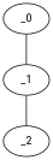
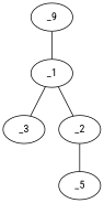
  graph {
    fontname="Roboto Condensed"
    node [fontname="Roboto Condensed"]
    edge [fontname="Roboto Condensed"]
-   _0 [x=0.668512 y=3.05804]
+   _0 [x=0.668512 y=3.05804 label=_9]
    _1 [x=1.51 y=2.01]
+   _3 [x=1.99433 y=2.90972]
    _2 [x=1.49 y=0.51]
+   _5 [x=0.790139 y=0.244452]
    _0 -- _1
+   _1 -- _3
    _1 -- _2
+   _2 -- _5
  }
